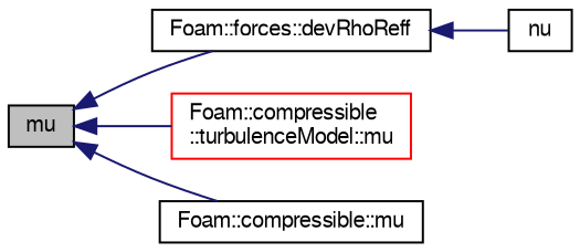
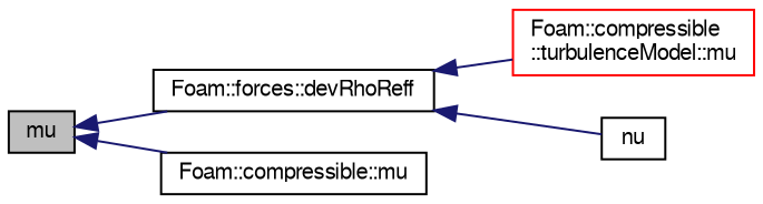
  digraph {
    rankdir=LR
    node [color=black fontname=FreeSans fontsize=10 shape=record]
    edge [color=midnightblue dir=back fontname=FreeSans fontsize=10 labelfontname=FreeSans labelfontsize=10 style=solid]
    n1 [fillcolor=grey75 fontcolor=black height=0.2 label=mu style=filled width=0.4]
    n2 [height=0.2 label="Foam::forces::devRhoReff" width=0.4]
    n3 [color=red height=0.2 label="Foam::compressible\l::turbulenceModel::mu" width=0.4]
    n4 [height=0.2 label="Foam::compressible::mu" width=0.4]
    n5 [height=0.2 label=nu width=0.4]
    n1 -> n2
-   n1 -> n3
+   n2 -> n3
    n1 -> n4
    n2 -> n5
  }
